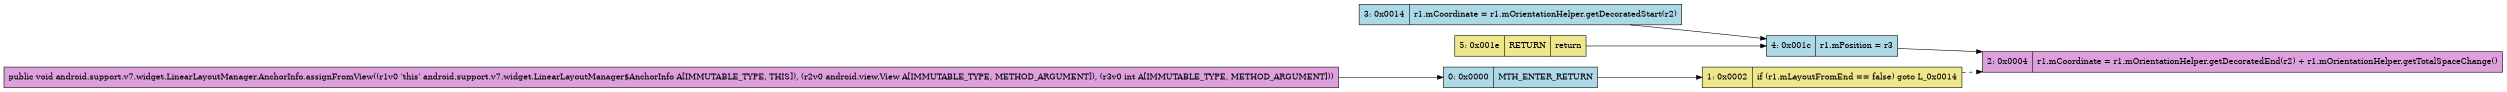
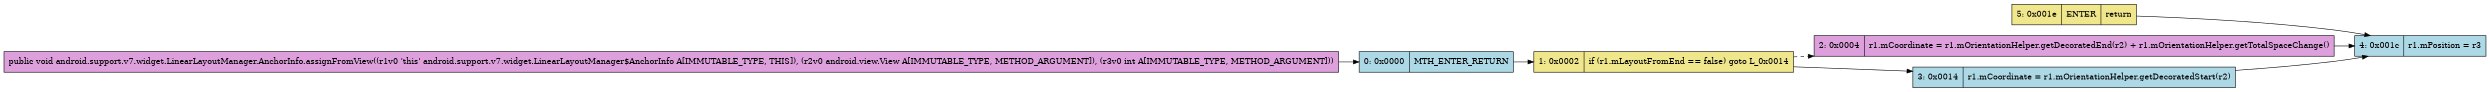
  digraph {
    rankdir=LR
    node [fillcolor=lightblue shape=record style=filled]
    n1 [label="{0\:\ 0x0000|MTH_ENTER_RETURN\l}"]
    n2 [fillcolor=khaki label="{1\:\ 0x0002|if (r1.mLayoutFromEnd == false) goto L_0x0014\l}"]
    n3 [fillcolor=plum label="{2\:\ 0x0004|r1.mCoordinate = r1.mOrientationHelper.getDecoratedEnd(r2) + r1.mOrientationHelper.getTotalSpaceChange()\l}"]
    n4 [label="{3\:\ 0x0014|r1.mCoordinate = r1.mOrientationHelper.getDecoratedStart(r2)\l}"]
    n5 [label="{4\:\ 0x001c|r1.mPosition = r3\l}"]
-   n6 [fillcolor=khaki label="{5\:\ 0x001e|RETURN\l|return\l}"]
+   n6 [fillcolor=khaki label="{5\:\ 0x001e|ENTER\l|return\l}"]
    n7 [fillcolor=plum label="{public void android.support.v7.widget.LinearLayoutManager.AnchorInfo.assignFromView((r1v0 'this' android.support.v7.widget.LinearLayoutManager$AnchorInfo A[IMMUTABLE_TYPE, THIS]), (r2v0 android.view.View A[IMMUTABLE_TYPE, METHOD_ARGUMENT]), (r3v0 int A[IMMUTABLE_TYPE, METHOD_ARGUMENT])) }"]
    n1 -> n2
    n2 -> n3 [style=dashed]
-   n5 -> n3
+   n2 -> n4
+   n3 -> n5
    n4 -> n5
    n6 -> n5
    n7 -> n1
  }
